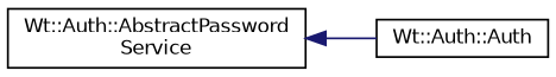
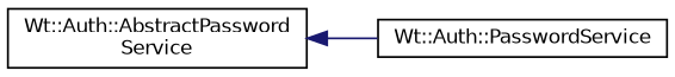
  digraph {
    rankdir=LR
    node [color=black fillcolor=white fontname=Helvetica fontsize=10 shape=record style=filled]
    n1 [height=0.2 label="Wt::Auth::AbstractPassword\lService" width=0.4]
-   n2 [height=0.2 label="Wt::Auth::Auth" width=0.4]
+   n2 [height=0.2 label="Wt::Auth::PasswordService" width=0.4]
    n1 -> n2 [color=midnightblue dir=back fontname=Helvetica fontsize=10 labelfontname=Helvetica labelfontsize=10 style=solid]
  }
